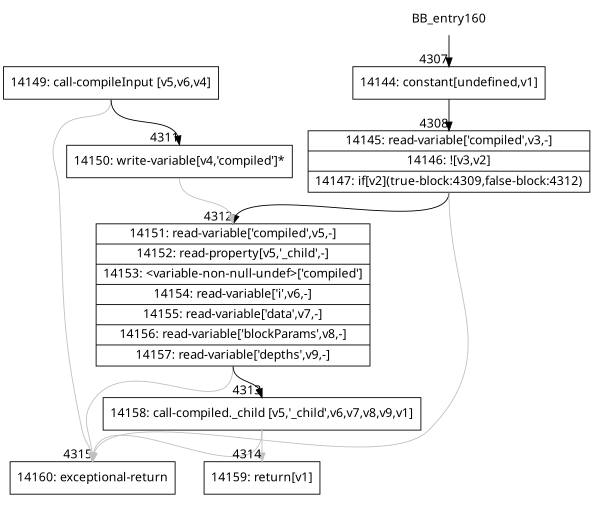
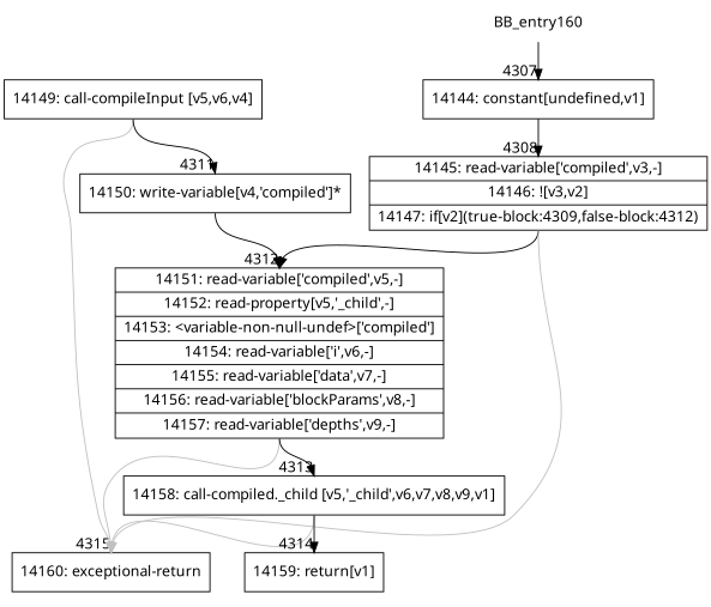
  digraph {
    fontname="Noto Sans"
    rankdir=TD
    node [fontname="Noto Sans" shape=record]
    edge [fontname="Noto Sans" headport=n tailport=s]
    n1 [label=BB_entry160 shape=none]
    n2 [label="{14144: constant[undefined,v1]}"]
    n3 [label="{14145: read-variable['compiled',v3,-]|14146: ![v3,v2]|14147: if[v2](true-block:4309,false-block:4312)}"]
    n4 [label="{14151: read-variable['compiled',v5,-]|14152: read-property[v5,'_child',-]|14153: \<variable-non-null-undef\>['compiled']|14154: read-variable['i',v6,-]|14155: read-variable['data',v7,-]|14156: read-variable['blockParams',v8,-]|14157: read-variable['depths',v9,-]}"]
    n5 [label="{14160: exceptional-return}"]
    n6 [label="{14158: call-compiled._child [v5,'_child',v6,v7,v8,v9,v1]}"]
    n7 [label="{14149: call-compileInput [v5,v6,v4]}"]
    n8 [label="{14150: write-variable[v4,'compiled']*}"]
    n9 [label="{14159: return[v1]}"]
    n1 -> n2 [headlabel="    4307"]
    n2 -> n3 [headlabel="      4308"]
    n3 -> n4 [headlabel="      4312"]
    n3 -> n5 [color=gray headlabel="      4315"]
    n4 -> n5 [color=gray]
    n4 -> n6 [headlabel="      4313"]
    n6 -> n5 [color=gray]
-   n6 -> n9 [headlabel="      4314" color=gray]
+   n6 -> n9 [headlabel="      4314"]
    n7 -> n5 [color=gray]
    n7 -> n8 [headlabel="      4311"]
-   n8 -> n4 [color=gray]
+   n8 -> n4
  }
